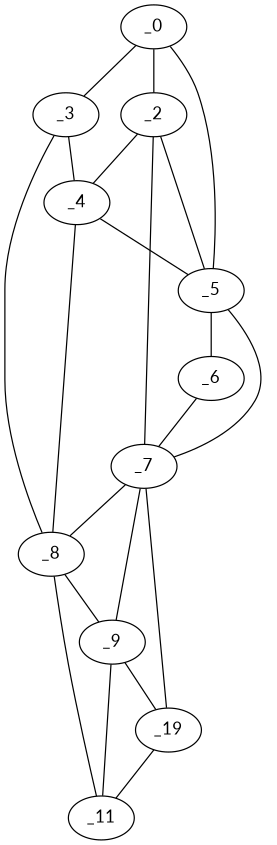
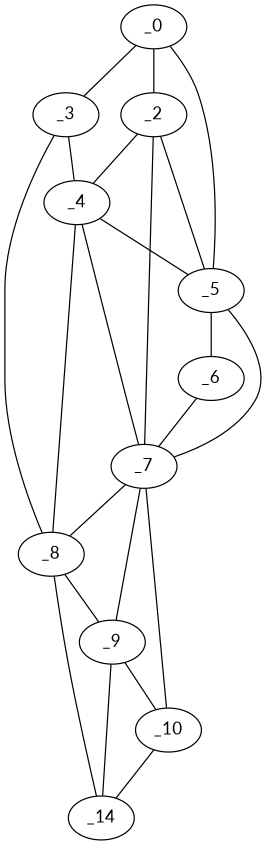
  graph {
    fontname=Lato
    node [fontname=Lato x=43 y=35]
    edge [fontname=Lato valence=2]
    _0 [x=31 y=41]
    _2 [x=35]
    _3 [x=37 y=26]
    _5 [y=44]
    _4
    _7 [x=51 y=39]
    _8 [x=54 y=6]
    _6 [x=44 y=94]
    _9 [x=68 y=13]
-   _11 [x=101 y=11]
-   _10 [x=97 y=29 label=_19]
+   _11 [x=101 y=11 label=_14]
+   _10 [x=97 y=29]
    _0 -- _2
    _0 -- _3 [valence=1]
    _0 -- _5 [valence=1]
    _2 -- _5 [valence=1]
    _2 -- _4
    _2 -- _7 [valence=1]
    _3 -- _4
    _3 -- _8 [valence=1]
    _5 -- _7
    _5 -- _6
    _4 -- _5
+   _4 -- _7 [valence=1]
    _4 -- _8
    _7 -- _8
    _7 -- _9
    _7 -- _10
    _8 -- _9 [valence=1]
    _8 -- _11 [valence=1]
    _6 -- _7 [valence=1]
    _9 -- _11
    _9 -- _10 [valence=1]
    _10 -- _11 [valence=1]
  }
